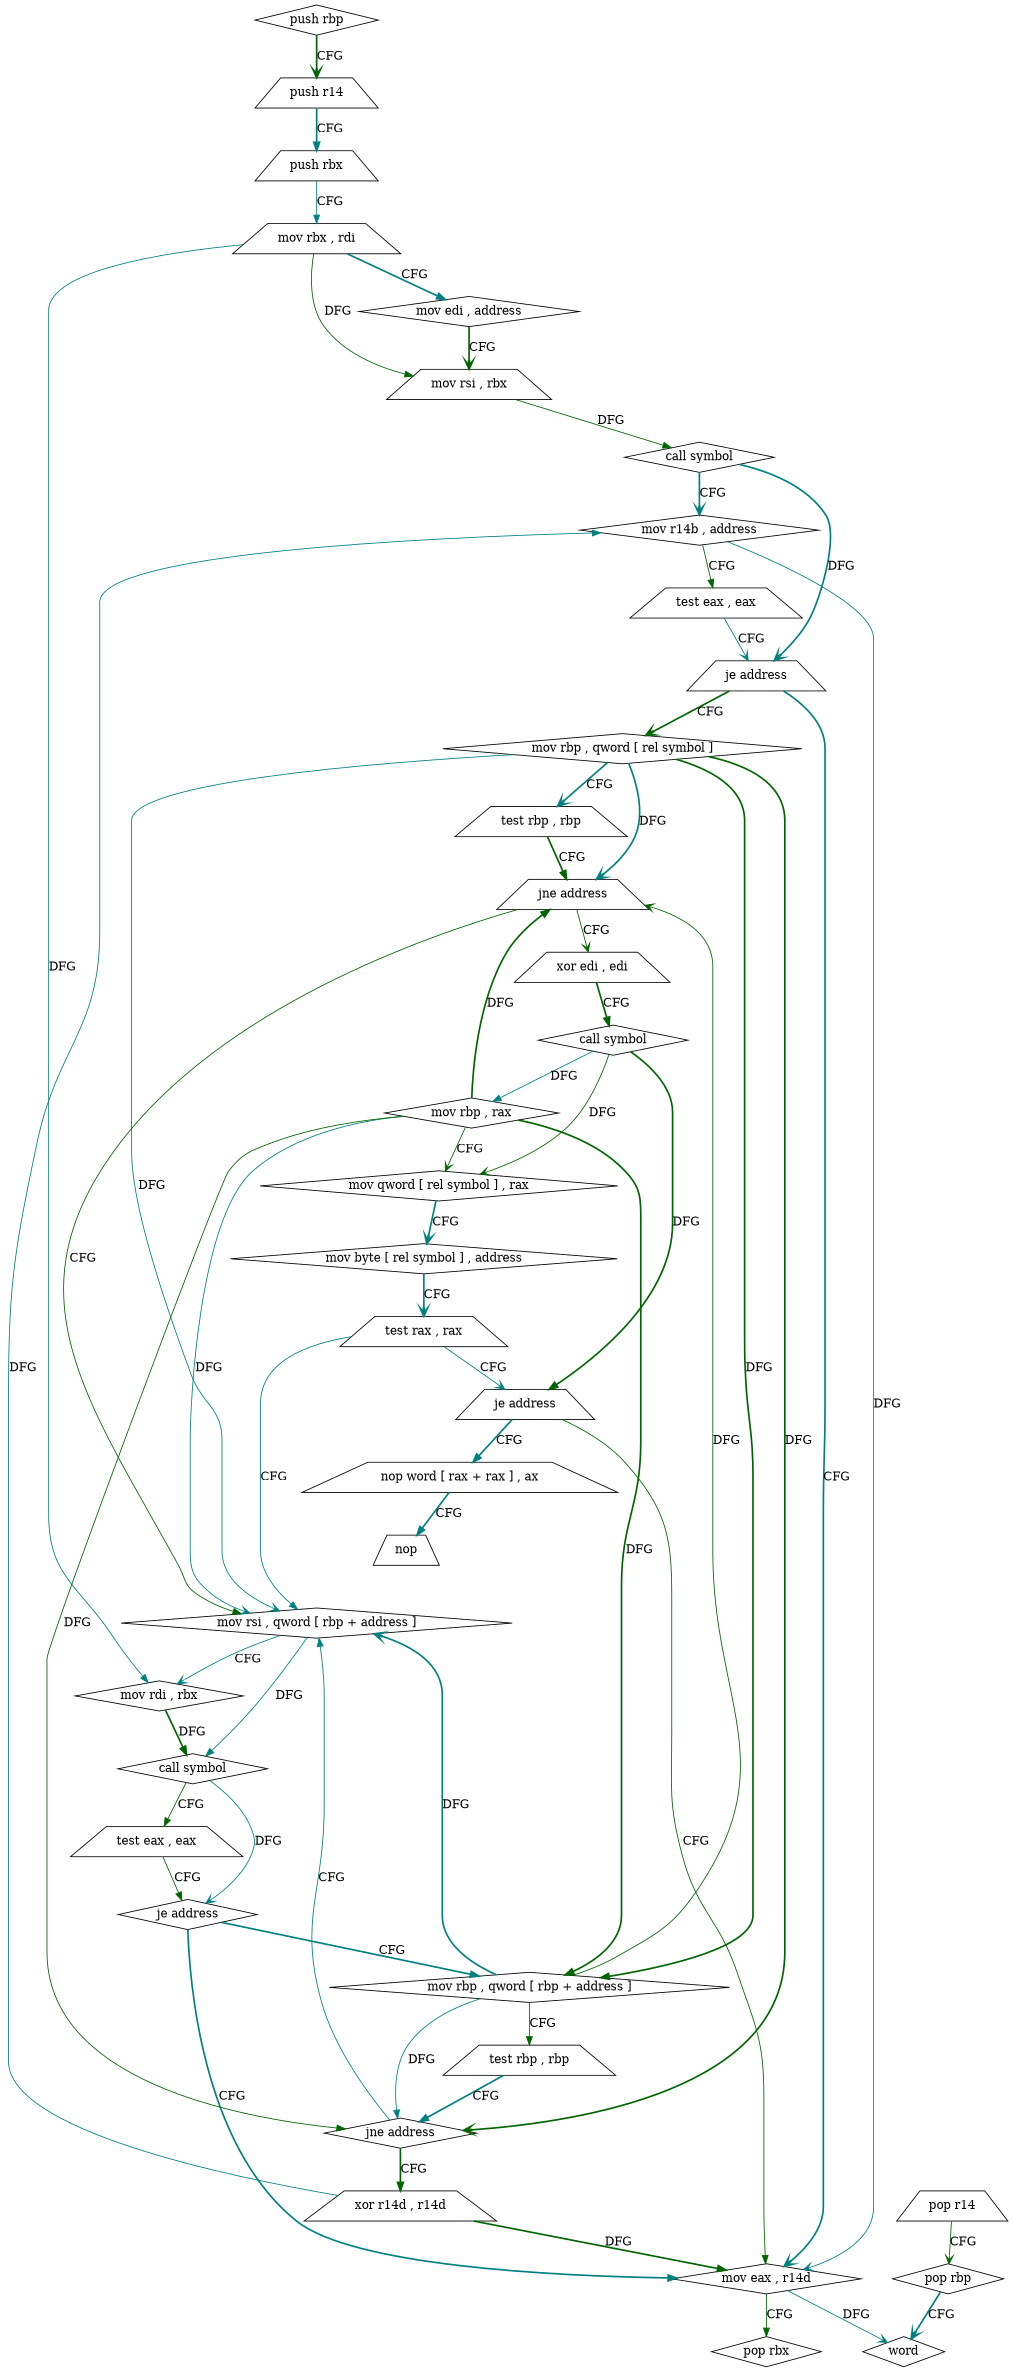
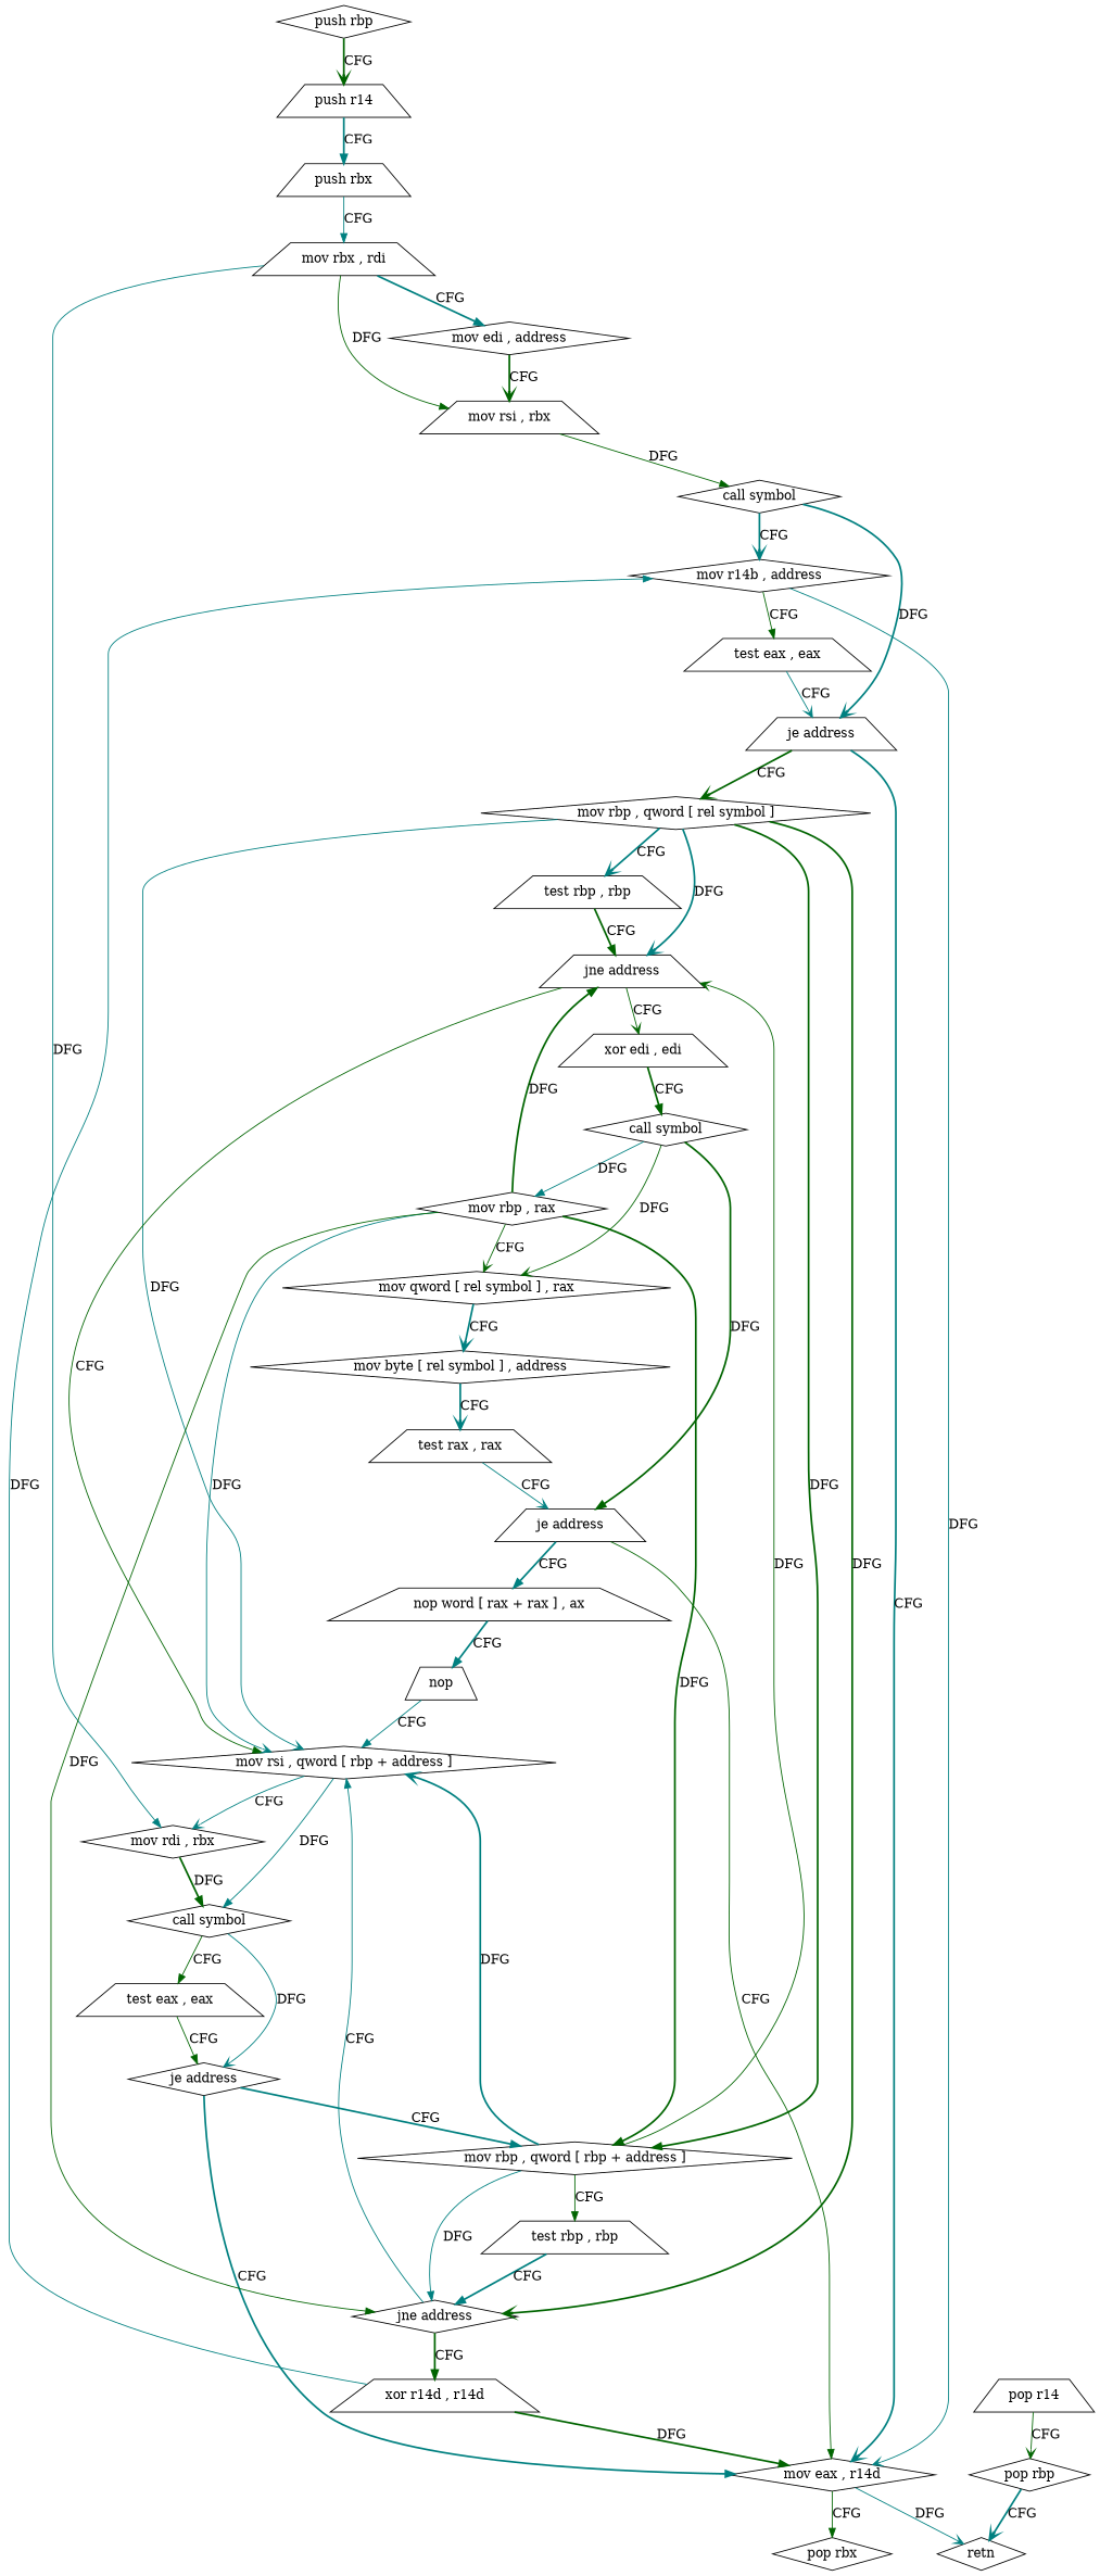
  digraph {
    node [shape=diamond]
    edge [arrowhead=normal color=teal style=solid]
    n1 [label="push rbp"]
    n2 [label="push r14" shape=trapezium]
    n3 [label="push rbx" shape=trapezium]
    n4 [label="mov rbx , rdi" shape=trapezium]
    n5 [label="mov edi , address"]
    n6 [label="mov rsi , rbx" shape=trapezium]
    n7 [label="mov rdi , rbx"]
    n8 [label="call symbol"]
    n9 [label="call symbol"]
    n10 [label="mov r14b , address"]
    n11 [label="je address" shape=trapezium]
    n12 [label="test eax , eax" shape=trapezium]
    n13 [label="mov eax , r14d"]
    n14 [label="mov rbp , qword [ rel symbol ]"]
    n15 [label="pop rbx"]
-   n16 [label=word]
+   n16 [label=retn]
    n17 [label="test rbp , rbp" shape=trapezium]
    n18 [label="jne address" shape=trapezium]
    n19 [label="mov rsi , qword [ rbp + address ]"]
    n20 [label="mov rbp , qword [ rbp + address ]"]
    n21 [label="jne address"]
    n22 [label="xor edi , edi" shape=trapezium]
    n23 [label="test rbp , rbp" shape=trapezium]
    n24 [label="xor r14d , r14d" shape=trapezium]
    n25 [label="pop r14" shape=trapezium]
    n26 [label="pop rbp"]
    n27 [label="call symbol"]
    n28 [label="test eax , eax" shape=trapezium]
    n29 [label="je address"]
    n30 [label="mov rbp , rax"]
    n31 [label="mov qword [ rel symbol ] , rax"]
    n32 [label="je address" shape=trapezium]
    n33 [label="mov byte [ rel symbol ] , address"]
    n34 [label="nop word [ rax + rax ] , ax" shape=trapezium]
    n35 [label="test rax , rax" shape=trapezium]
    n36 [label=nop shape=trapezium]
    n1 -> n2 [arrowhead=vee color=darkgreen label=CFG style=bold]
    n2 -> n3 [label=CFG style=bold]
    n3 -> n4 [label=CFG]
    n4 -> n5 [label=CFG style=bold]
    n4 -> n6 [color=darkgreen label=DFG]
    n4 -> n7 [label=DFG]
    n5 -> n6 [arrowhead=vee color=darkgreen label=CFG style=bold]
    n6 -> n8 [color=darkgreen label=DFG]
    n7 -> n9 [color=darkgreen label=DFG style=bold]
    n8 -> n10 [arrowhead=vee label=CFG style=bold]
    n8 -> n11 [arrowhead=vee label=DFG style=bold]
    n9 -> n28 [color=darkgreen label=CFG]
    n9 -> n29 [arrowhead=vee label=DFG]
    n10 -> n12 [color=darkgreen label=CFG]
    n10 -> n13 [arrowhead=vee label=DFG]
    n11 -> n13 [arrowhead=vee label=CFG style=bold]
    n11 -> n14 [arrowhead=vee color=darkgreen label=CFG style=bold]
    n12 -> n11 [arrowhead=vee label=CFG]
    n13 -> n15 [color=darkgreen label=CFG]
    n13 -> n16 [arrowhead=vee label=DFG]
    n14 -> n17 [arrowhead=vee label=CFG style=bold]
    n14 -> n18 [arrowhead=vee label=DFG style=bold]
    n14 -> n19 [arrowhead=vee label=DFG]
    n14 -> n20 [color=darkgreen label=DFG style=bold]
    n14 -> n21 [arrowhead=vee color=darkgreen label=DFG style=bold]
    n17 -> n18 [color=darkgreen label=CFG style=bold]
    n18 -> n19 [color=darkgreen label=CFG]
    n18 -> n22 [arrowhead=vee color=darkgreen label=CFG]
    n19 -> n7 [arrowhead=vee label=CFG]
    n19 -> n9 [label=DFG]
    n20 -> n18 [arrowhead=vee color=darkgreen label=DFG]
    n20 -> n19 [arrowhead=vee label=DFG style=bold]
    n20 -> n21 [label=DFG]
    n20 -> n23 [color=darkgreen label=CFG]
    n21 -> n19 [label=CFG]
    n21 -> n24 [color=darkgreen label=CFG style=bold]
    n22 -> n27 [color=darkgreen label=CFG style=bold]
    n23 -> n21 [label=CFG style=bold]
    n24 -> n10 [label=DFG]
    n24 -> n13 [color=darkgreen label=DFG style=bold]
    n25 -> n26 [arrowhead=vee color=darkgreen label=CFG]
    n26 -> n16 [arrowhead=vee label=CFG style=bold]
    n27 -> n30 [label=DFG]
    n27 -> n31 [arrowhead=vee color=darkgreen label=DFG]
    n27 -> n32 [color=darkgreen label=DFG style=bold]
    n28 -> n29 [color=darkgreen label=CFG]
    n29 -> n13 [label=CFG style=bold]
    n29 -> n20 [label=CFG style=bold]
    n30 -> n18 [color=darkgreen label=DFG style=bold]
    n30 -> n19 [arrowhead=vee label=DFG]
    n30 -> n20 [color=darkgreen label=DFG style=bold]
    n30 -> n21 [color=darkgreen label=DFG]
    n30 -> n31 [arrowhead=vee color=darkgreen label=CFG]
    n31 -> n33 [arrowhead=vee label=CFG style=bold]
    n32 -> n13 [color=darkgreen label=CFG]
    n32 -> n34 [label=CFG style=bold]
    n33 -> n35 [arrowhead=vee label=CFG style=bold]
    n34 -> n36 [label=CFG style=bold]
    n35 -> n32 [arrowhead=vee label=CFG]
-   n35 -> n19 [label=CFG]
+   n36 -> n19 [label=CFG]
  }
